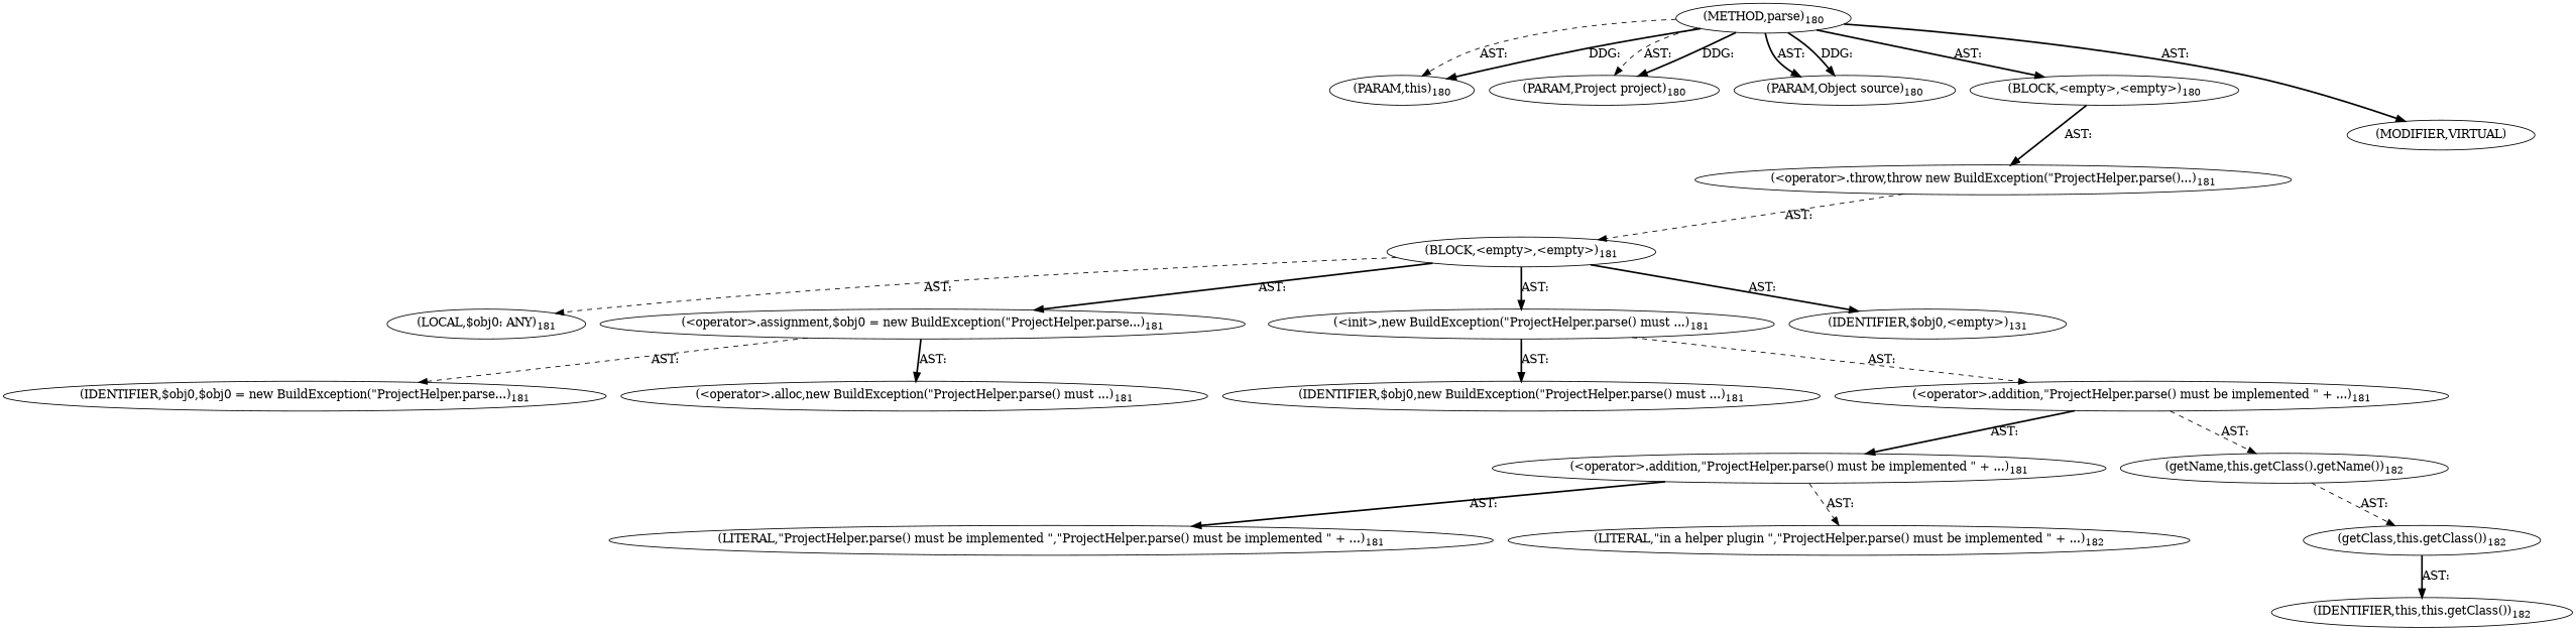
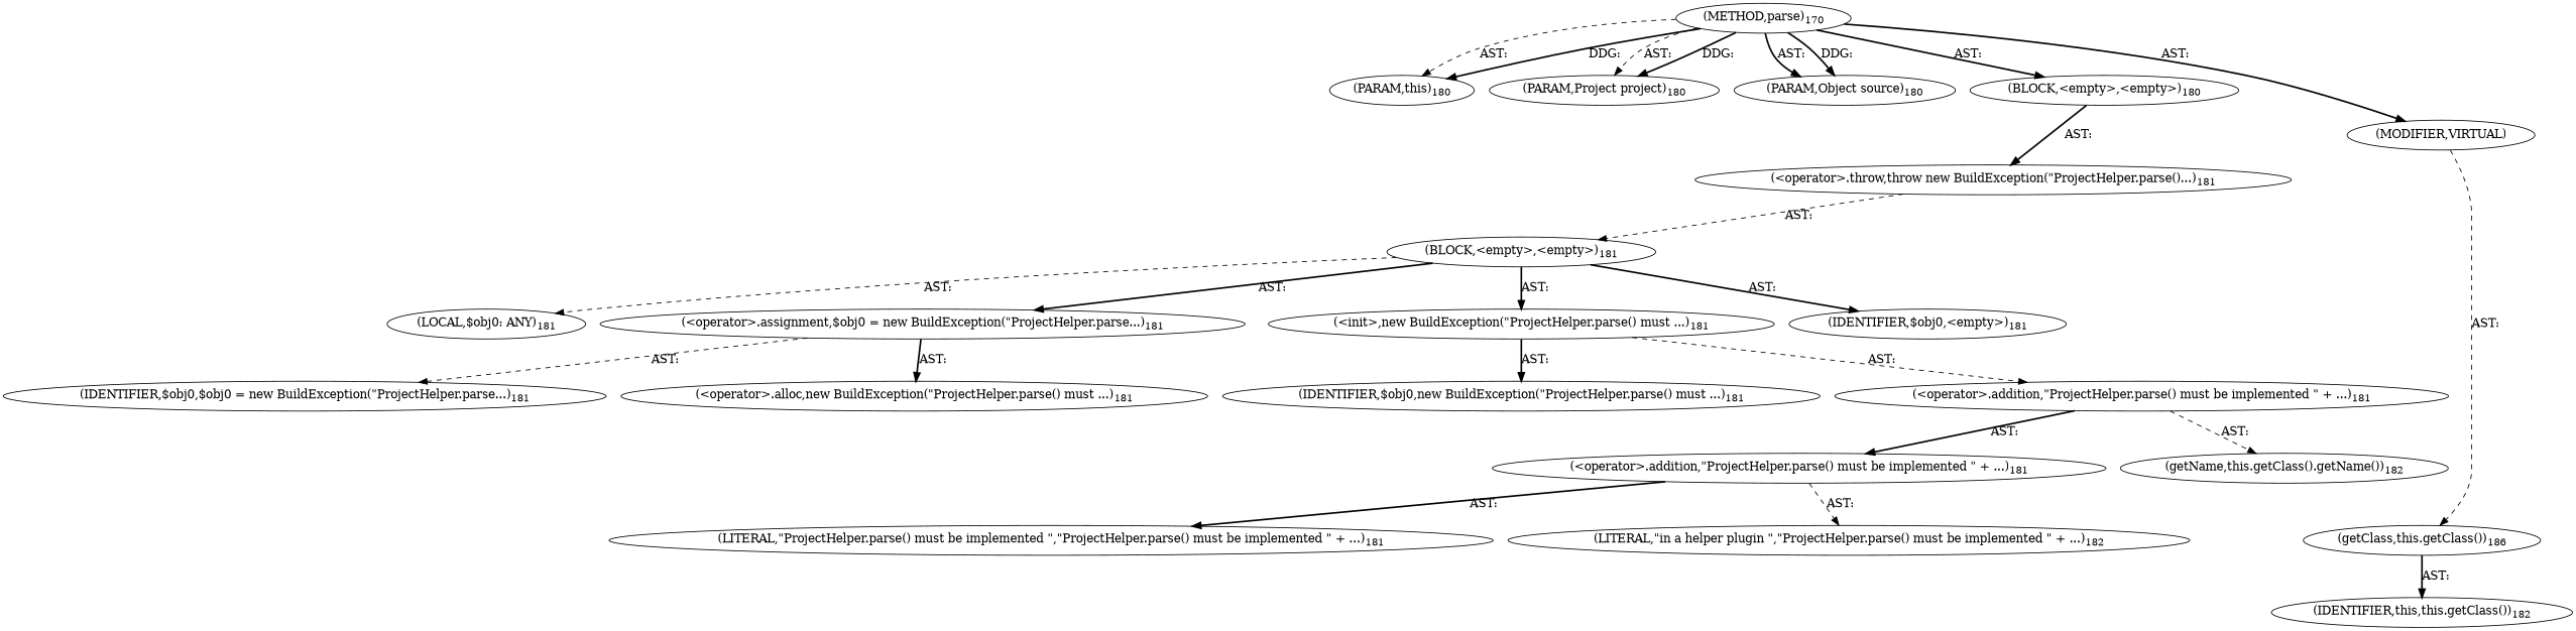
  digraph {
    edge [style=bold]
-   n1 [label=<(METHOD,parse)<SUB>180</SUB>>]
+   n1 [label=<(METHOD,parse)<SUB>170</SUB>>]
    n2 [label=<(PARAM,this)<SUB>180</SUB>>]
    n3 [label=<(PARAM,Project project)<SUB>180</SUB>>]
    n4 [label=<(PARAM,Object source)<SUB>180</SUB>>]
    n5 [label=<(BLOCK,&lt;empty&gt;,&lt;empty&gt;)<SUB>180</SUB>>]
    n6 [label=<(MODIFIER,VIRTUAL)>]
    n7 [label=<(&lt;operator&gt;.throw,throw new BuildException(&quot;ProjectHelper.parse()...)<SUB>181</SUB>>]
    n8 [label=<(BLOCK,&lt;empty&gt;,&lt;empty&gt;)<SUB>181</SUB>>]
    n9 [label=<(LOCAL,$obj0: ANY)<SUB>181</SUB>>]
    n10 [label=<(&lt;operator&gt;.assignment,$obj0 = new BuildException(&quot;ProjectHelper.parse...)<SUB>181</SUB>>]
    n11 [label=<(&lt;init&gt;,new BuildException(&quot;ProjectHelper.parse() must ...)<SUB>181</SUB>>]
-   n12 [label=<(IDENTIFIER,$obj0,&lt;empty&gt;)<SUB>131</SUB>>]
+   n12 [label=<(IDENTIFIER,$obj0,&lt;empty&gt;)<SUB>181</SUB>>]
    n13 [label=<(IDENTIFIER,$obj0,$obj0 = new BuildException(&quot;ProjectHelper.parse...)<SUB>181</SUB>>]
    n14 [label=<(&lt;operator&gt;.alloc,new BuildException(&quot;ProjectHelper.parse() must ...)<SUB>181</SUB>>]
    n15 [label=<(IDENTIFIER,$obj0,new BuildException(&quot;ProjectHelper.parse() must ...)<SUB>181</SUB>>]
    n16 [label=<(&lt;operator&gt;.addition,&quot;ProjectHelper.parse() must be implemented &quot; + ...)<SUB>181</SUB>>]
    n17 [label=<(&lt;operator&gt;.addition,&quot;ProjectHelper.parse() must be implemented &quot; + ...)<SUB>181</SUB>>]
    n18 [label=<(getName,this.getClass().getName())<SUB>182</SUB>>]
    n19 [label=<(LITERAL,&quot;ProjectHelper.parse() must be implemented &quot;,&quot;ProjectHelper.parse() must be implemented &quot; + ...)<SUB>181</SUB>>]
    n20 [label=<(LITERAL,&quot;in a helper plugin &quot;,&quot;ProjectHelper.parse() must be implemented &quot; + ...)<SUB>182</SUB>>]
-   n21 [label=<(getClass,this.getClass())<SUB>182</SUB>>]
+   n21 [label=<(getClass,this.getClass())<SUB>186</SUB>>]
    n22 [label=<(IDENTIFIER,this,this.getClass())<SUB>182</SUB>>]
    n1 -> n2 [label="AST: " style=dashed]
    n1 -> n2 [label="DDG: "]
    n1 -> n3 [label="AST: " style=dashed]
    n1 -> n3 [label="DDG: "]
    n1 -> n4 [label="AST: "]
    n1 -> n4 [label="DDG: "]
    n1 -> n5 [label="AST: "]
    n1 -> n6 [label="AST: "]
    n5 -> n7 [label="AST: "]
    n7 -> n8 [label="AST: " style=dashed]
    n8 -> n9 [label="AST: " style=dashed]
    n8 -> n10 [label="AST: "]
    n8 -> n11 [label="AST: "]
    n8 -> n12 [label="AST: "]
    n10 -> n13 [label="AST: " style=dashed]
    n10 -> n14 [label="AST: "]
    n11 -> n15 [label="AST: "]
    n11 -> n16 [label="AST: " style=dashed]
    n16 -> n17 [label="AST: "]
    n16 -> n18 [label="AST: " style=dashed]
    n17 -> n19 [label="AST: "]
    n17 -> n20 [label="AST: " style=dashed]
-   n18 -> n21 [label="AST: " style=dashed]
+   n6 -> n21 [label="AST: " style=dashed]
    n21 -> n22 [label="AST: "]
  }
